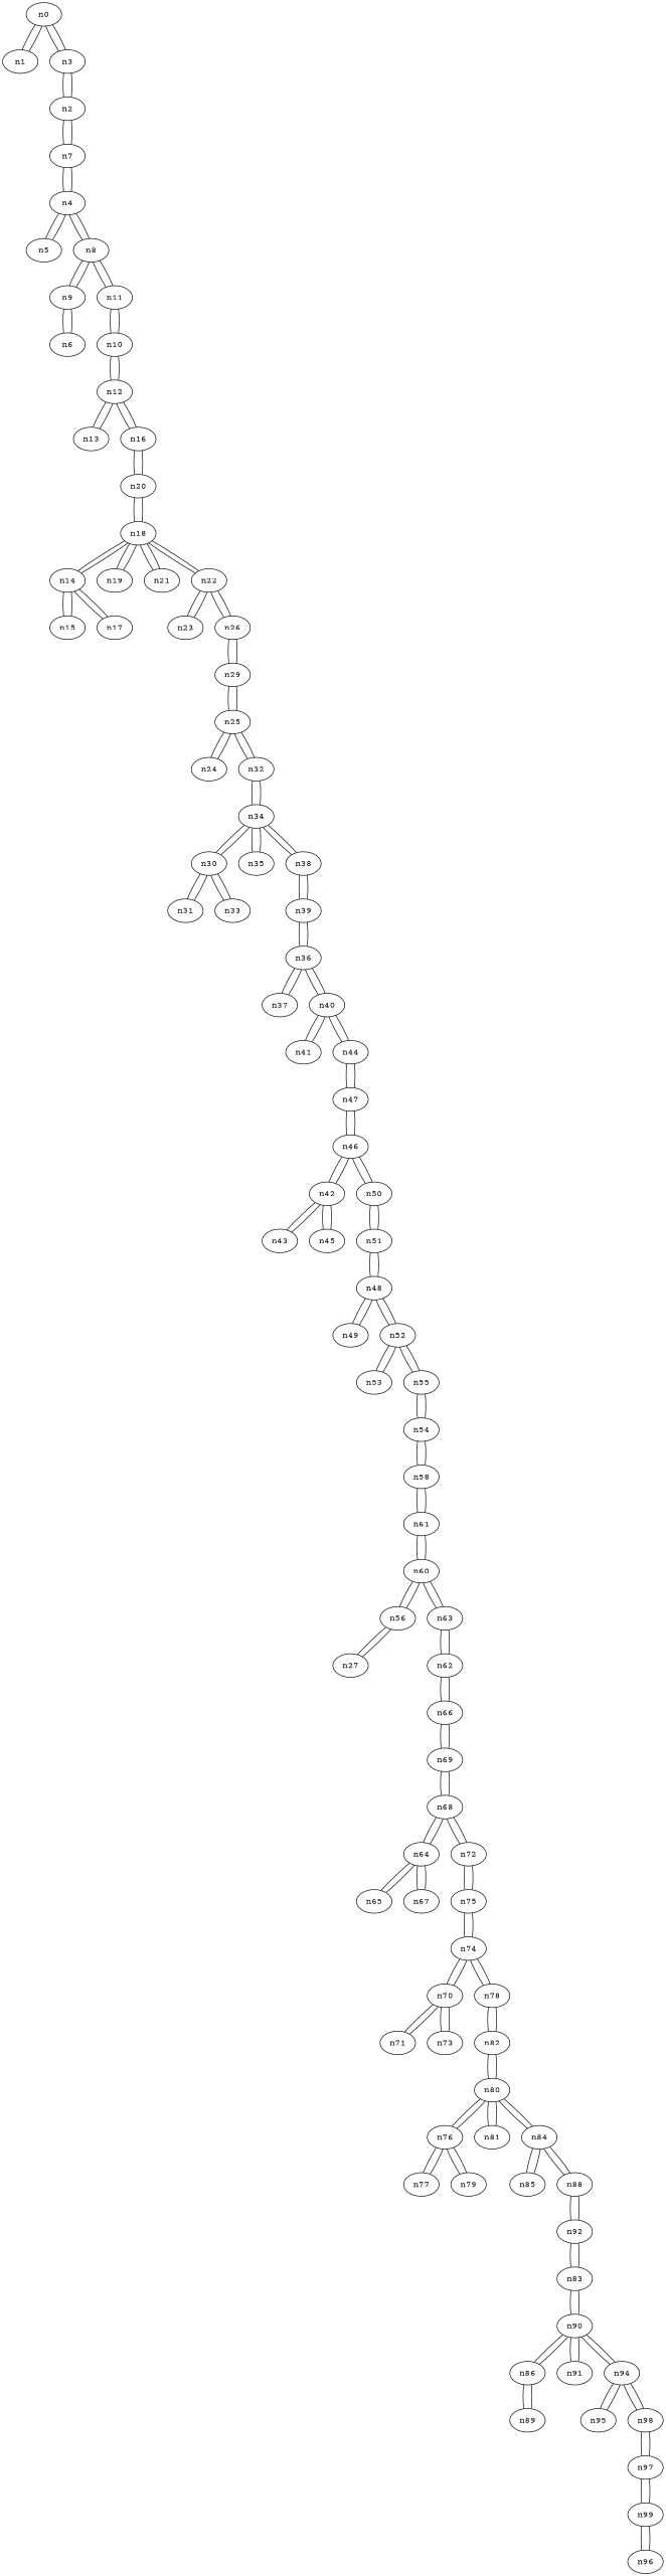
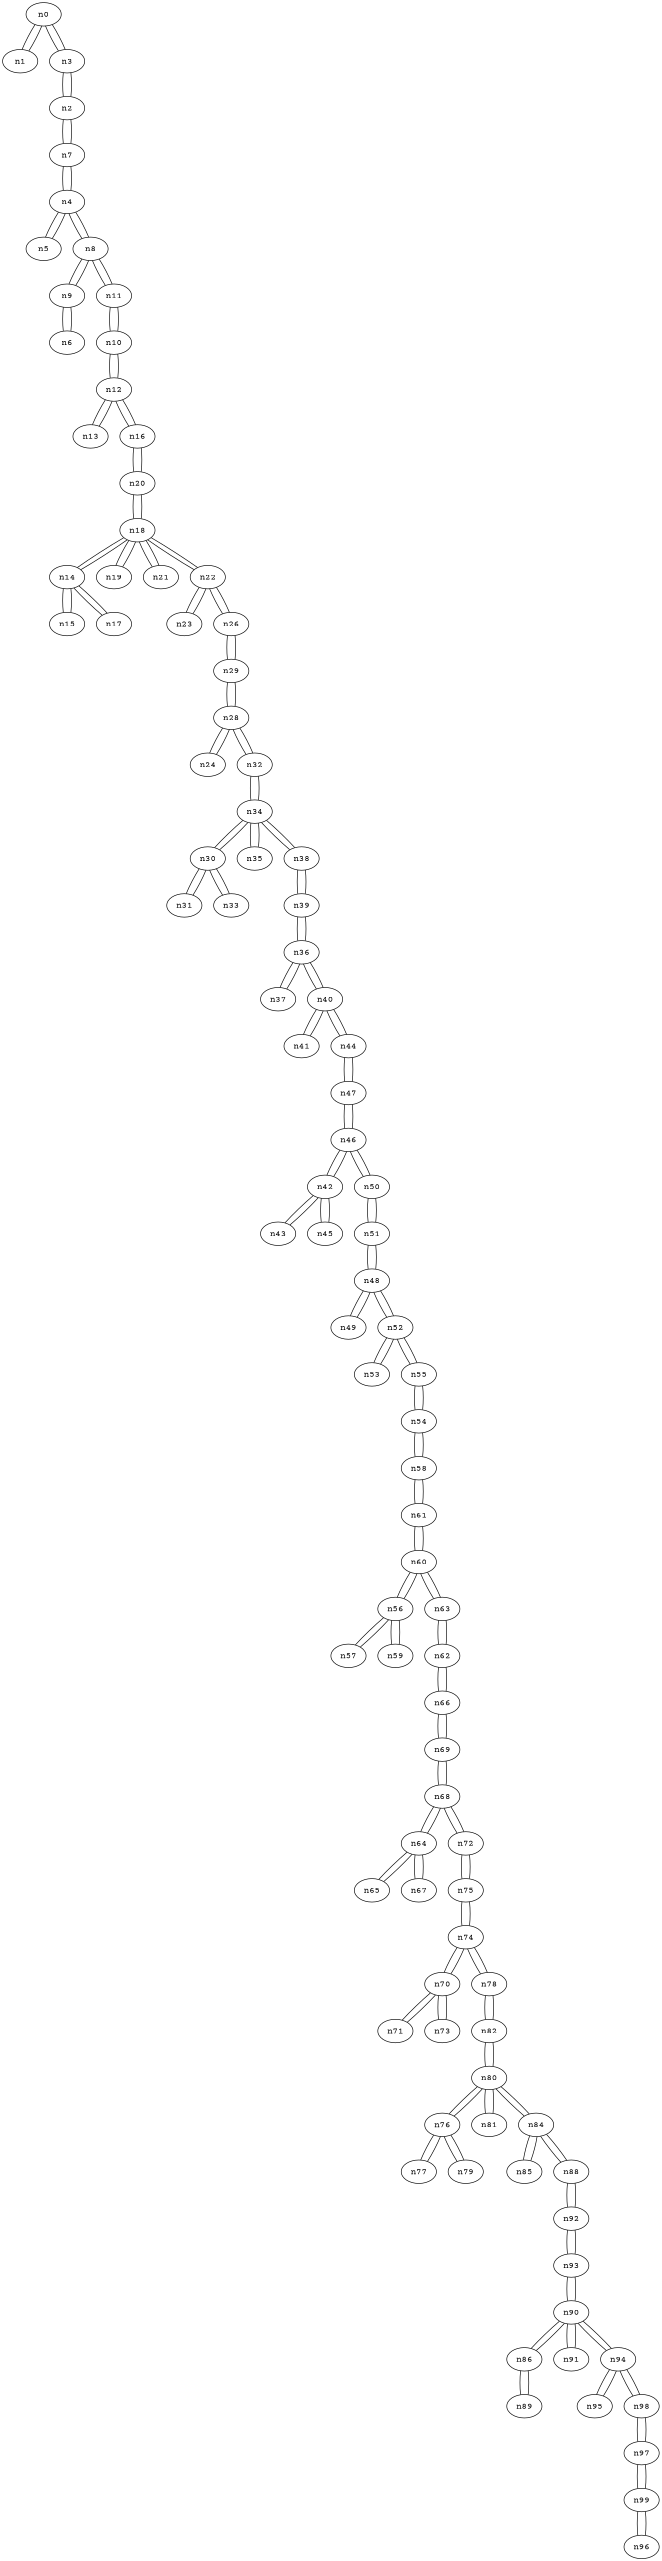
  graph {
    fontname="Courier Prime"
    node [fontname="Courier Prime"]
    edge [fontname="Courier Prime"]
    n0
    n1
    n3
    n2
    n7
    n4
    n5
    n8
    n9
    n11
    n6
    n10
    n12
    n13
    n16
    n20
    n14
    n15
    n17
    n18
    n19
    n21
    n22
    n23
    n26
    n29
    n24
-   n28 [label=n25]
+   n28
    n32
    n34
    n30
    n31
    n33
    n35
    n38
    n39
    n36
    n37
    n40
    n41
    n44
    n47
    n42
    n43
    n45
    n46
    n50
    n51
    n48
    n49
    n52
    n53
    n55
    n54
    n58
    n61
    n56
-   n57 [label=n27]
+   n57
+   n59
    n60
    n63
    n62
    n66
    n69
    n64
    n65
    n67
    n68
    n72
    n75
    n70
    n71
    n73
    n74
    n78
    n82
    n76
    n77
    n79
    n80
    n81
    n84
    n85
    n88
    n92
    n86
    n89
    n90
    n91
-   n93 [label=n83]
+   n93
    n94
    n95
    n98
    n97
    n96
    n99
    n0 -- n1
    n0 -- n3
    n1 -- n0
    n3 -- n0
    n3 -- n2
    n2 -- n3
    n2 -- n7
    n7 -- n2
    n7 -- n4
    n4 -- n7
    n4 -- n5
    n4 -- n8
    n5 -- n4
    n8 -- n4
    n8 -- n9
    n8 -- n11
    n9 -- n8
    n9 -- n6
    n11 -- n8
    n11 -- n10
    n6 -- n9
    n10 -- n11
    n10 -- n12
    n12 -- n10
    n12 -- n13
    n12 -- n16
    n13 -- n12
    n16 -- n12
    n16 -- n20
    n20 -- n16
    n20 -- n18
    n14 -- n15
    n14 -- n17
    n14 -- n18
    n15 -- n14
    n17 -- n14
    n18 -- n20
    n18 -- n14
    n18 -- n19
    n18 -- n21
    n18 -- n22
    n19 -- n18
    n21 -- n18
    n22 -- n18
    n22 -- n23
    n22 -- n26
    n23 -- n22
    n26 -- n22
    n26 -- n29
    n29 -- n26
    n29 -- n28
    n24 -- n28
    n28 -- n29
    n28 -- n24
    n28 -- n32
    n32 -- n28
    n32 -- n34
    n34 -- n32
    n34 -- n30
    n34 -- n35
    n34 -- n38
    n30 -- n34
    n30 -- n31
    n30 -- n33
    n31 -- n30
    n33 -- n30
    n35 -- n34
    n38 -- n34
    n38 -- n39
    n39 -- n38
    n39 -- n36
    n36 -- n39
    n36 -- n37
    n36 -- n40
    n37 -- n36
    n40 -- n36
    n40 -- n41
    n40 -- n44
    n41 -- n40
    n44 -- n40
    n44 -- n47
    n47 -- n44
    n47 -- n46
    n42 -- n43
    n42 -- n45
    n42 -- n46
    n43 -- n42
    n45 -- n42
    n46 -- n47
    n46 -- n42
    n46 -- n50
    n50 -- n46
    n50 -- n51
    n51 -- n50
    n51 -- n48
    n48 -- n51
    n48 -- n49
    n48 -- n52
    n49 -- n48
    n52 -- n48
    n52 -- n53
    n52 -- n55
    n53 -- n52
    n55 -- n52
    n55 -- n54
    n54 -- n55
    n54 -- n58
    n58 -- n54
    n58 -- n61
    n61 -- n58
    n61 -- n60
    n56 -- n57
+   n56 -- n59
    n56 -- n60
    n57 -- n56
+   n59 -- n56
    n60 -- n61
    n60 -- n56
    n60 -- n63
    n63 -- n60
    n63 -- n62
    n62 -- n63
    n62 -- n66
    n66 -- n62
    n66 -- n69
    n69 -- n66
    n69 -- n68
    n64 -- n65
    n64 -- n67
    n64 -- n68
    n65 -- n64
    n67 -- n64
    n68 -- n69
    n68 -- n64
    n68 -- n72
    n72 -- n68
    n72 -- n75
    n75 -- n72
    n75 -- n74
    n70 -- n71
    n70 -- n73
    n70 -- n74
    n71 -- n70
    n73 -- n70
    n74 -- n75
    n74 -- n70
    n74 -- n78
    n78 -- n74
    n78 -- n82
    n82 -- n78
    n82 -- n80
    n76 -- n77
    n76 -- n79
    n76 -- n80
    n77 -- n76
    n79 -- n76
    n80 -- n82
    n80 -- n76
    n80 -- n81
    n80 -- n84
    n81 -- n80
    n84 -- n80
    n84 -- n85
    n84 -- n88
    n85 -- n84
    n88 -- n84
    n88 -- n92
    n92 -- n88
    n92 -- n93
    n86 -- n89
    n86 -- n90
    n89 -- n86
    n90 -- n86
    n90 -- n91
    n90 -- n93
    n90 -- n94
    n91 -- n90
    n93 -- n92
    n93 -- n90
    n94 -- n90
    n94 -- n95
    n94 -- n98
    n95 -- n94
    n98 -- n94
    n98 -- n97
    n97 -- n98
    n97 -- n99
    n96 -- n99
    n99 -- n97
    n99 -- n96
  }
